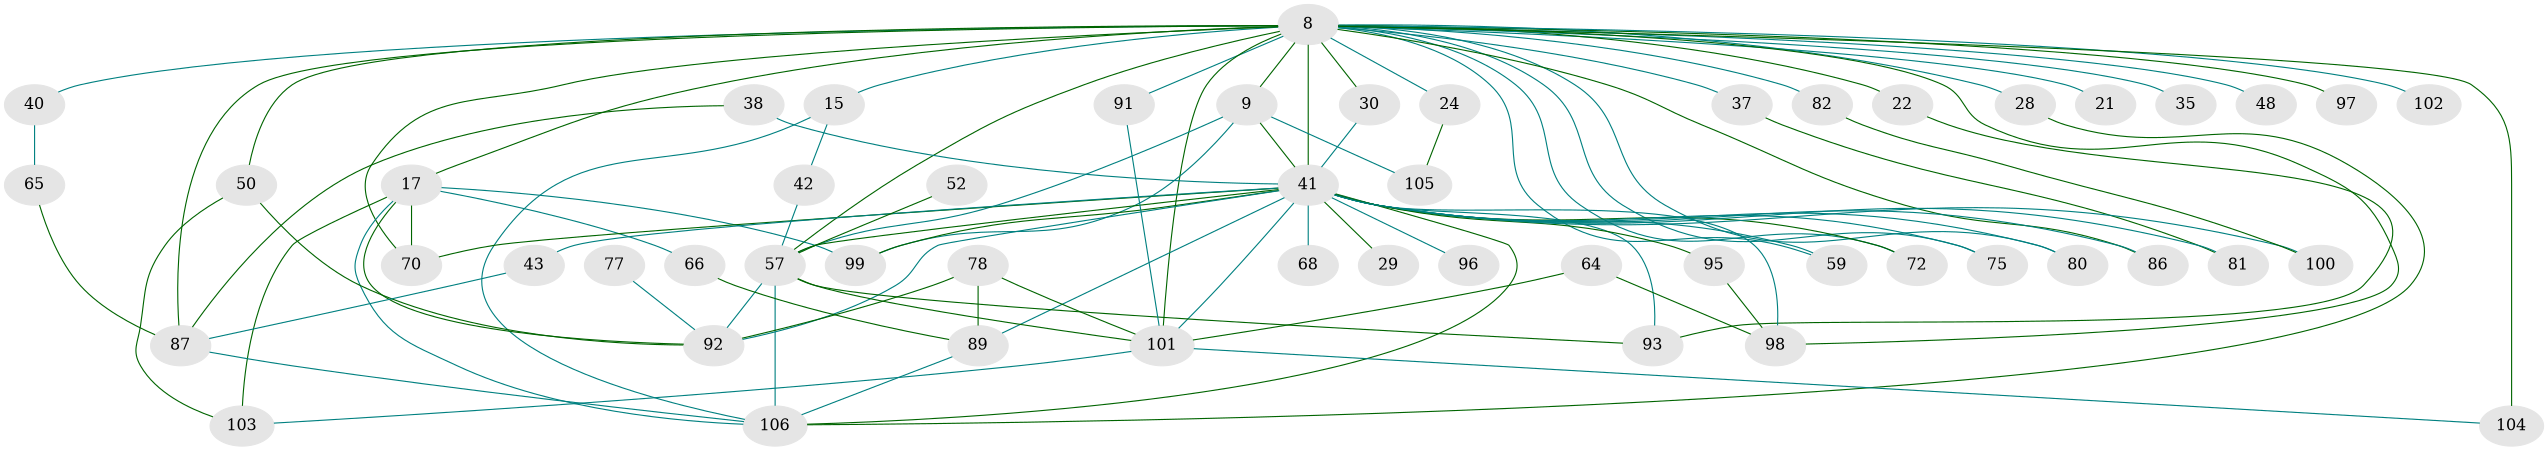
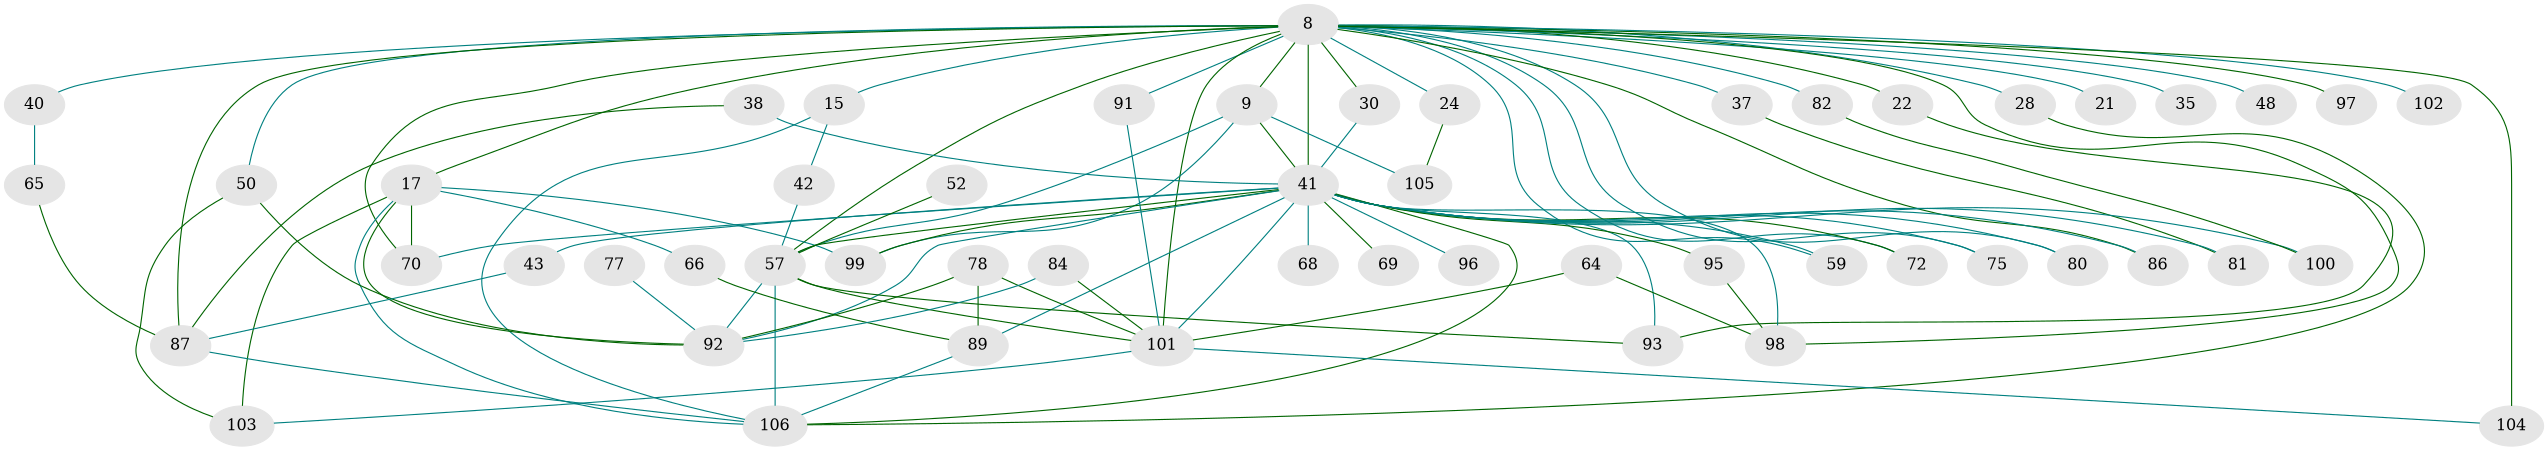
  graph {
    node [color=gray90 style=filled]
    edge [color=teal]
    8 [super="+1+5"]
    9 [super="+2"]
    15
    17 [super="+16"]
    21
    22
    24
    28
    30
    35
    37
    40
    41 [super="+18+36+7"]
    48
    50
    57 [super="+29+10"]
    59
    70 [super="+51+61"]
    72
    75
    80
    82 [super="+63"]
    86
    87 [super="+39+20+67"]
    91 [super="+90+13"]
    97
    98 [super="+33"]
    101 [super="+71"]
    102
    104 [super="+60"]
    99 [super="+25"]
    105
    42
    106 [super="+46+47+74+76+85"]
    66
    92 [super="+12+88"]
    103 [super="+94"]
    93 [super="+83"]
    81
    65
    43
    68
-   69 [label=29]
+   69
    89 [super="+56"]
    95 [super="+44"]
    96
    100
    78 [super="+34"]
    77
    38 [super="+31"]
    52
    64
+   84
    8 -- 9 [color=darkgreen weight=8]
    8 -- 15 [weight=2]
    8 -- 17 [color=darkgreen weight=2]
    8 -- 21 [weight=2]
    8 -- 22 [color=darkgreen weight=2]
    8 -- 24 [weight=2]
    8 -- 28 [weight=2]
    8 -- 30 [color=darkgreen]
    8 -- 35 [weight=2]
    8 -- 37 [weight=2]
    8 -- 40 [weight=2]
    8 -- 41 [color=darkgreen weight=9]
    8 -- 48 [weight=2]
-   8 -- 50 [color=darkgreen weight=2]
+   8 -- 50 [weight=2]
    8 -- 57 [color=darkgreen weight=9]
    8 -- 59
    8 -- 70 [color=darkgreen weight=2]
    8 -- 72
    8 -- 75
    8 -- 80
    8 -- 82 [weight=4]
    8 -- 86 [color=darkgreen]
    8 -- 87 [color=darkgreen weight=3]
    8 -- 91 [weight=3]
    8 -- 97 [color=darkgreen weight=2]
    8 -- 98 [color=darkgreen weight=2]
    8 -- 101 [color=darkgreen weight=3]
    8 -- 102
    8 -- 104 [color=darkgreen weight=2]
    9 -- 41 [color=darkgreen weight=4]
    9 -- 57 [weight=4]
    9 -- 99
    9 -- 105
    15 -- 42
    15 -- 106
    17 -- 70 [color=darkgreen]
    17 -- 99
    17 -- 106 [weight=2]
    17 -- 66
    17 -- 92 [color=darkgreen]
    17 -- 103 [color=darkgreen]
    22 -- 93 [color=darkgreen]
    24 -- 105 [color=darkgreen]
    28 -- 106 [color=darkgreen]
    30 -- 41
    37 -- 81 [color=darkgreen]
    40 -- 65
    41 -- 57 [color=darkgreen weight=7]
    41 -- 59
-   41 -- 70 [color=darkgreen weight=4]
+   41 -- 70 [weight=4]
    41 -- 72 [color=darkgreen]
    41 -- 75
    41 -- 80
    41 -- 86
    41 -- 98
    41 -- 101 [weight=2]
    41 -- 99 [color=darkgreen]
    41 -- 106 [color=darkgreen weight=3]
    41 -- 92
    41 -- 93
    41 -- 81
    41 -- 43
    41 -- 68 [weight=2]
    41 -- 69 [color=darkgreen]
    41 -- 89 [weight=2]
    41 -- 95 [color=darkgreen weight=2]
    41 -- 96 [weight=2]
    41 -- 100
    50 -- 92 [color=darkgreen]
    50 -- 103 [color=darkgreen]
    57 -- 101 [color=darkgreen weight=2]
    57 -- 106 [weight=4]
    57 -- 92 [weight=3]
    57 -- 93 [color=darkgreen]
    82 -- 100 [color=darkgreen]
    87 -- 106 [weight=2]
    91 -- 101 [weight=2]
    101 -- 104
    101 -- 103
    42 -- 57
    66 -- 89 [color=darkgreen]
    65 -- 87 [color=darkgreen]
    43 -- 87
    89 -- 106
    95 -- 98 [color=darkgreen]
    78 -- 101 [color=darkgreen]
    78 -- 92 [color=darkgreen]
    78 -- 89 [color=darkgreen]
    77 -- 92
    38 -- 41 [weight=2]
    38 -- 87 [color=darkgreen]
    52 -- 57 [color=darkgreen]
    64 -- 98 [color=darkgreen]
    64 -- 101 [color=darkgreen]
+   84 -- 101 [color=darkgreen]
+   84 -- 92
  }
